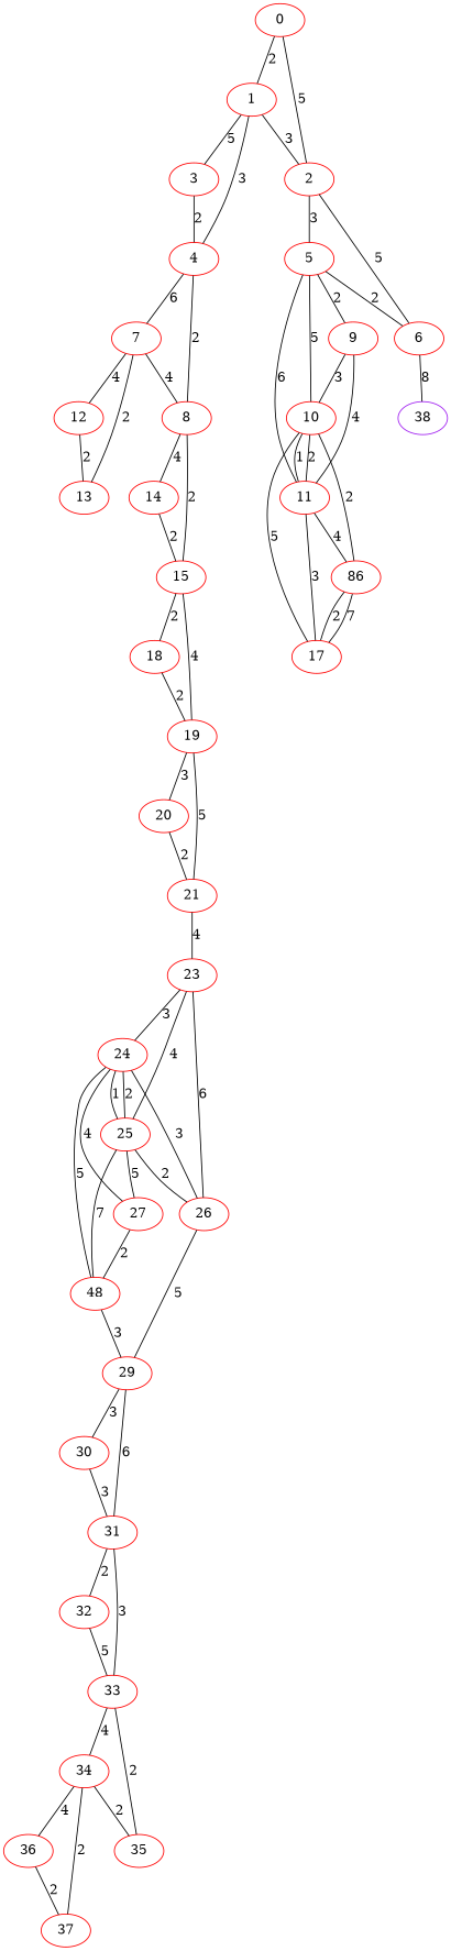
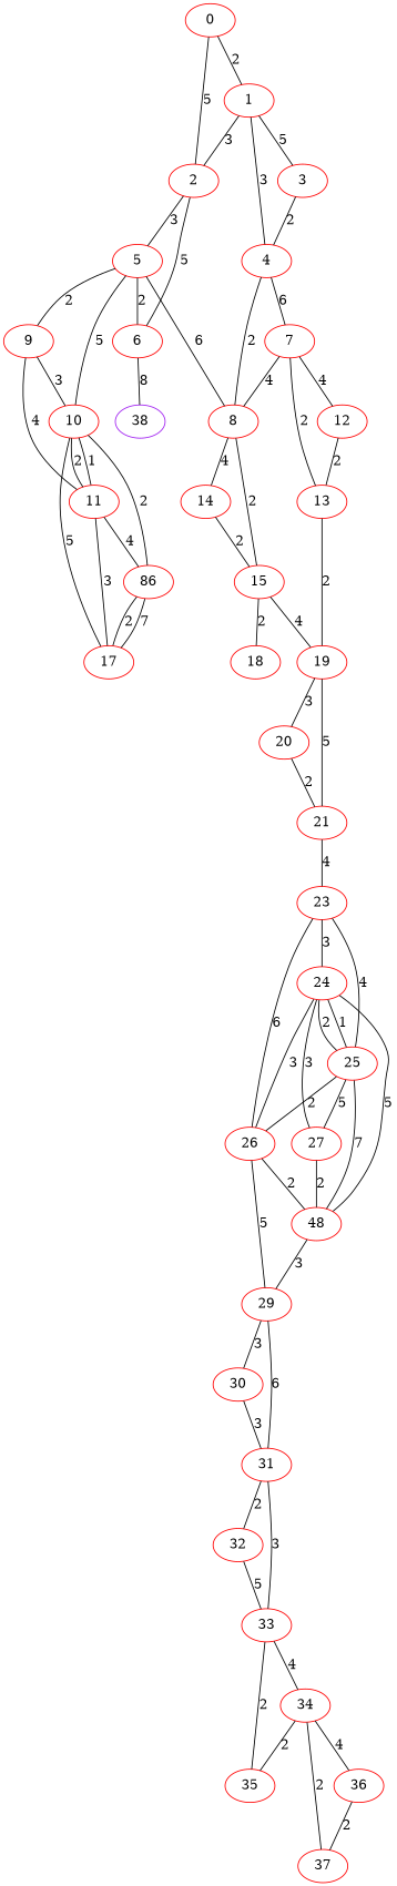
  graph {
    node [color=red weight=1]
    0
    1
    2
    3
    4
    5
    6
    7
    8
    9
    10
    11
    38 [color=purple weight=4]
    12
    13
    14
    15
    n18 [label=86]
    17
    18
    19
    20
    21
    23
    24
    25
    26
    27
    n29 [label=48]
    29
    30
    31
    32
    33
    34
    35
    36
    37
    0 -- 1 [label=2]
    0 -- 2 [label=5]
    1 -- 2 [label=3]
    1 -- 3 [label=5]
    1 -- 4 [label=3]
    2 -- 5 [label=3]
    2 -- 6 [label=5]
    3 -- 4 [label=2]
    4 -- 7 [label=6]
    4 -- 8 [label=2]
    5 -- 6 [label=2]
    5 -- 9 [label=2]
    5 -- 10 [label=5]
-   5 -- 11 [label=6]
+   5 -- 8 [label=6]
    6 -- 38 [label=8]
    7 -- 8 [label=4]
    7 -- 12 [label=4]
    7 -- 13 [label=2]
    8 -- 14 [label=4]
    8 -- 15 [label=2]
    9 -- 10 [label=3]
    9 -- 11 [label=4]
    10 -- 11 [label=1]
    10 -- 11 [label=2]
    10 -- n18 [label=2]
    10 -- 17 [label=5]
    11 -- n18 [label=4]
    11 -- 17 [label=3]
    12 -- 13 [label=2]
    14 -- 15 [label=2]
    15 -- 18 [label=2]
    15 -- 19 [label=4]
    n18 -- 17 [label=2]
    n18 -- 17 [label=7]
-   18 -- 19 [label=2]
+   13 -- 19 [label=2]
    19 -- 20 [label=3]
    19 -- 21 [label=5]
    20 -- 21 [label=2]
    21 -- 23 [label=4]
    23 -- 24 [label=3]
    23 -- 25 [label=4]
    23 -- 26 [label=6]
    24 -- 25 [label=1]
    24 -- 25 [label=2]
    24 -- 26 [label=3]
-   24 -- 27 [label=4]
+   24 -- 27 [label=3]
    24 -- n29 [label=5]
    25 -- 26 [label=2]
    25 -- 27 [label=5]
    25 -- n29 [label=7]
+   26 -- n29 [label=2]
    26 -- 29 [label=5]
    27 -- n29 [label=2]
    n29 -- 29 [label=3]
    29 -- 30 [label=3]
    29 -- 31 [label=6]
    30 -- 31 [label=3]
    31 -- 32 [label=2]
    31 -- 33 [label=3]
    32 -- 33 [label=5]
    33 -- 34 [label=4]
    33 -- 35 [label=2]
    34 -- 35 [label=2]
    34 -- 36 [label=4]
    34 -- 37 [label=2]
    36 -- 37 [label=2]
  }
